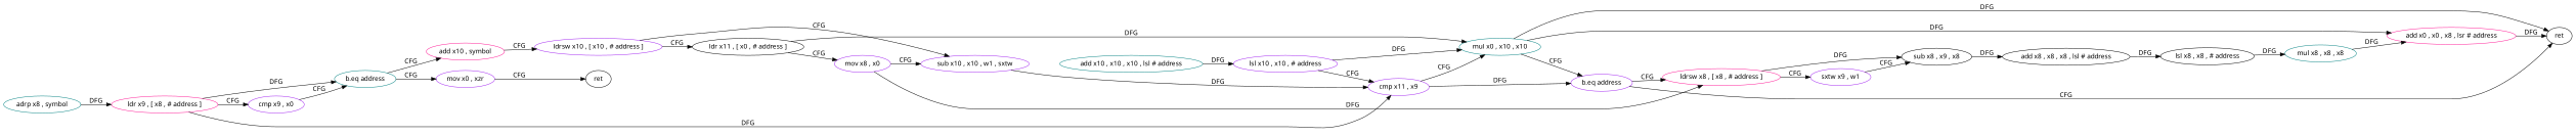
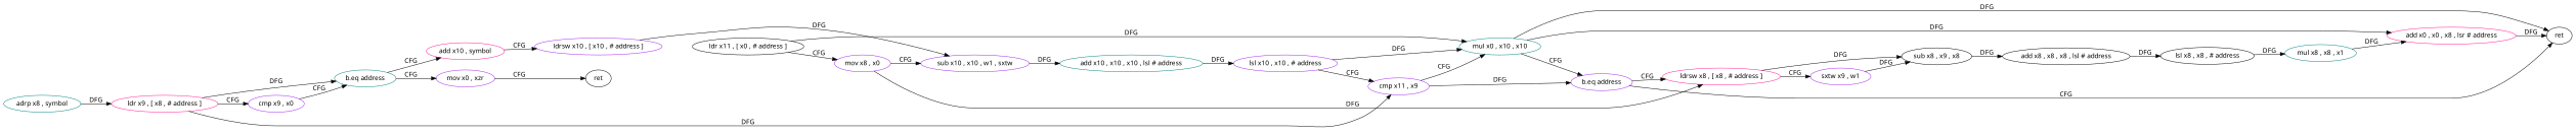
  digraph {
    fontname="Noto Sans"
    rankdir=LR
    node [color=purple fontname="Noto Sans"]
    edge [fontname="Noto Sans"]
    n1 [color=teal label="adrp x8 , symbol"]
    n2 [color=deeppink label="ldr x9 , [ x8 , # address ]"]
    n3 [label="cmp x9 , x0"]
    n4 [color=teal label="b.eq address"]
    n5 [label="cmp x11 , x9"]
    n6 [label="mov x0 , xzr"]
    n7 [color=deeppink label="add x10 , symbol"]
    n8 [color=teal label="mul x0 , x10 , x10"]
    n9 [label="b.eq address"]
    n10 [color=black label=ret]
    n11 [label="ldrsw x10 , [ x10 , # address ]"]
    n12 [color=black label="ldr x11 , [ x0 , # address ]"]
    n13 [label="sub x10 , x10 , w1 , sxtw"]
    n14 [label="mov x8 , x0"]
    n15 [color=teal label="add x10 , x10 , x10 , lsl # address"]
    n16 [color=deeppink label="ldrsw x8 , [ x8 , # address ]"]
    n17 [label="sxtw x9 , w1"]
    n18 [color=black label="sub x8 , x9 , x8"]
    n19 [label="lsl x10 , x10 , # address"]
    n20 [color=black label=ret]
    n21 [color=deeppink label="add x0 , x0 , x8 , lsr # address"]
    n22 [color=black label="add x8 , x8 , x8 , lsl # address"]
    n23 [color=black label="lsl x8 , x8 , # address"]
-   n24 [color=teal label="mul x8 , x8 , x8"]
+   n24 [color=teal label="mul x8 , x8 , x1"]
    n1 -> n2 [label=DFG]
    n2 -> n3 [label=CFG]
    n2 -> n4 [label=DFG]
    n2 -> n5 [label=DFG]
    n3 -> n4 [label=CFG]
    n4 -> n6 [label=CFG]
    n4 -> n7 [label=CFG]
    n5 -> n8 [label=CFG]
    n5 -> n9 [label=DFG]
    n6 -> n10 [label=CFG]
    n7 -> n11 [label=CFG]
    n8 -> n9 [label=CFG]
    n8 -> n20 [label=DFG]
    n8 -> n21 [label=DFG]
    n9 -> n16 [label=CFG]
    n9 -> n20 [label=CFG]
-   n11 -> n12 [label=CFG]
-   n11 -> n13 [label=CFG]
+   n11 -> n13 [label=DFG]
    n12 -> n8 [label=DFG]
    n12 -> n14 [label=CFG]
-   n13 -> n5 [label=DFG]
+   n13 -> n15 [label=DFG]
    n14 -> n13 [label=CFG]
    n14 -> n16 [label=DFG]
    n15 -> n19 [label=DFG]
    n16 -> n17 [label=CFG]
    n16 -> n18 [label=DFG]
-   n17 -> n18 [label=CFG]
+   n17 -> n18 [label=DFG]
    n18 -> n22 [label=DFG]
    n19 -> n5 [label=CFG]
    n19 -> n8 [label=DFG]
    n21 -> n20 [label=DFG]
    n22 -> n23 [label=DFG]
    n23 -> n24 [label=DFG]
    n24 -> n21 [label=DFG]
  }
